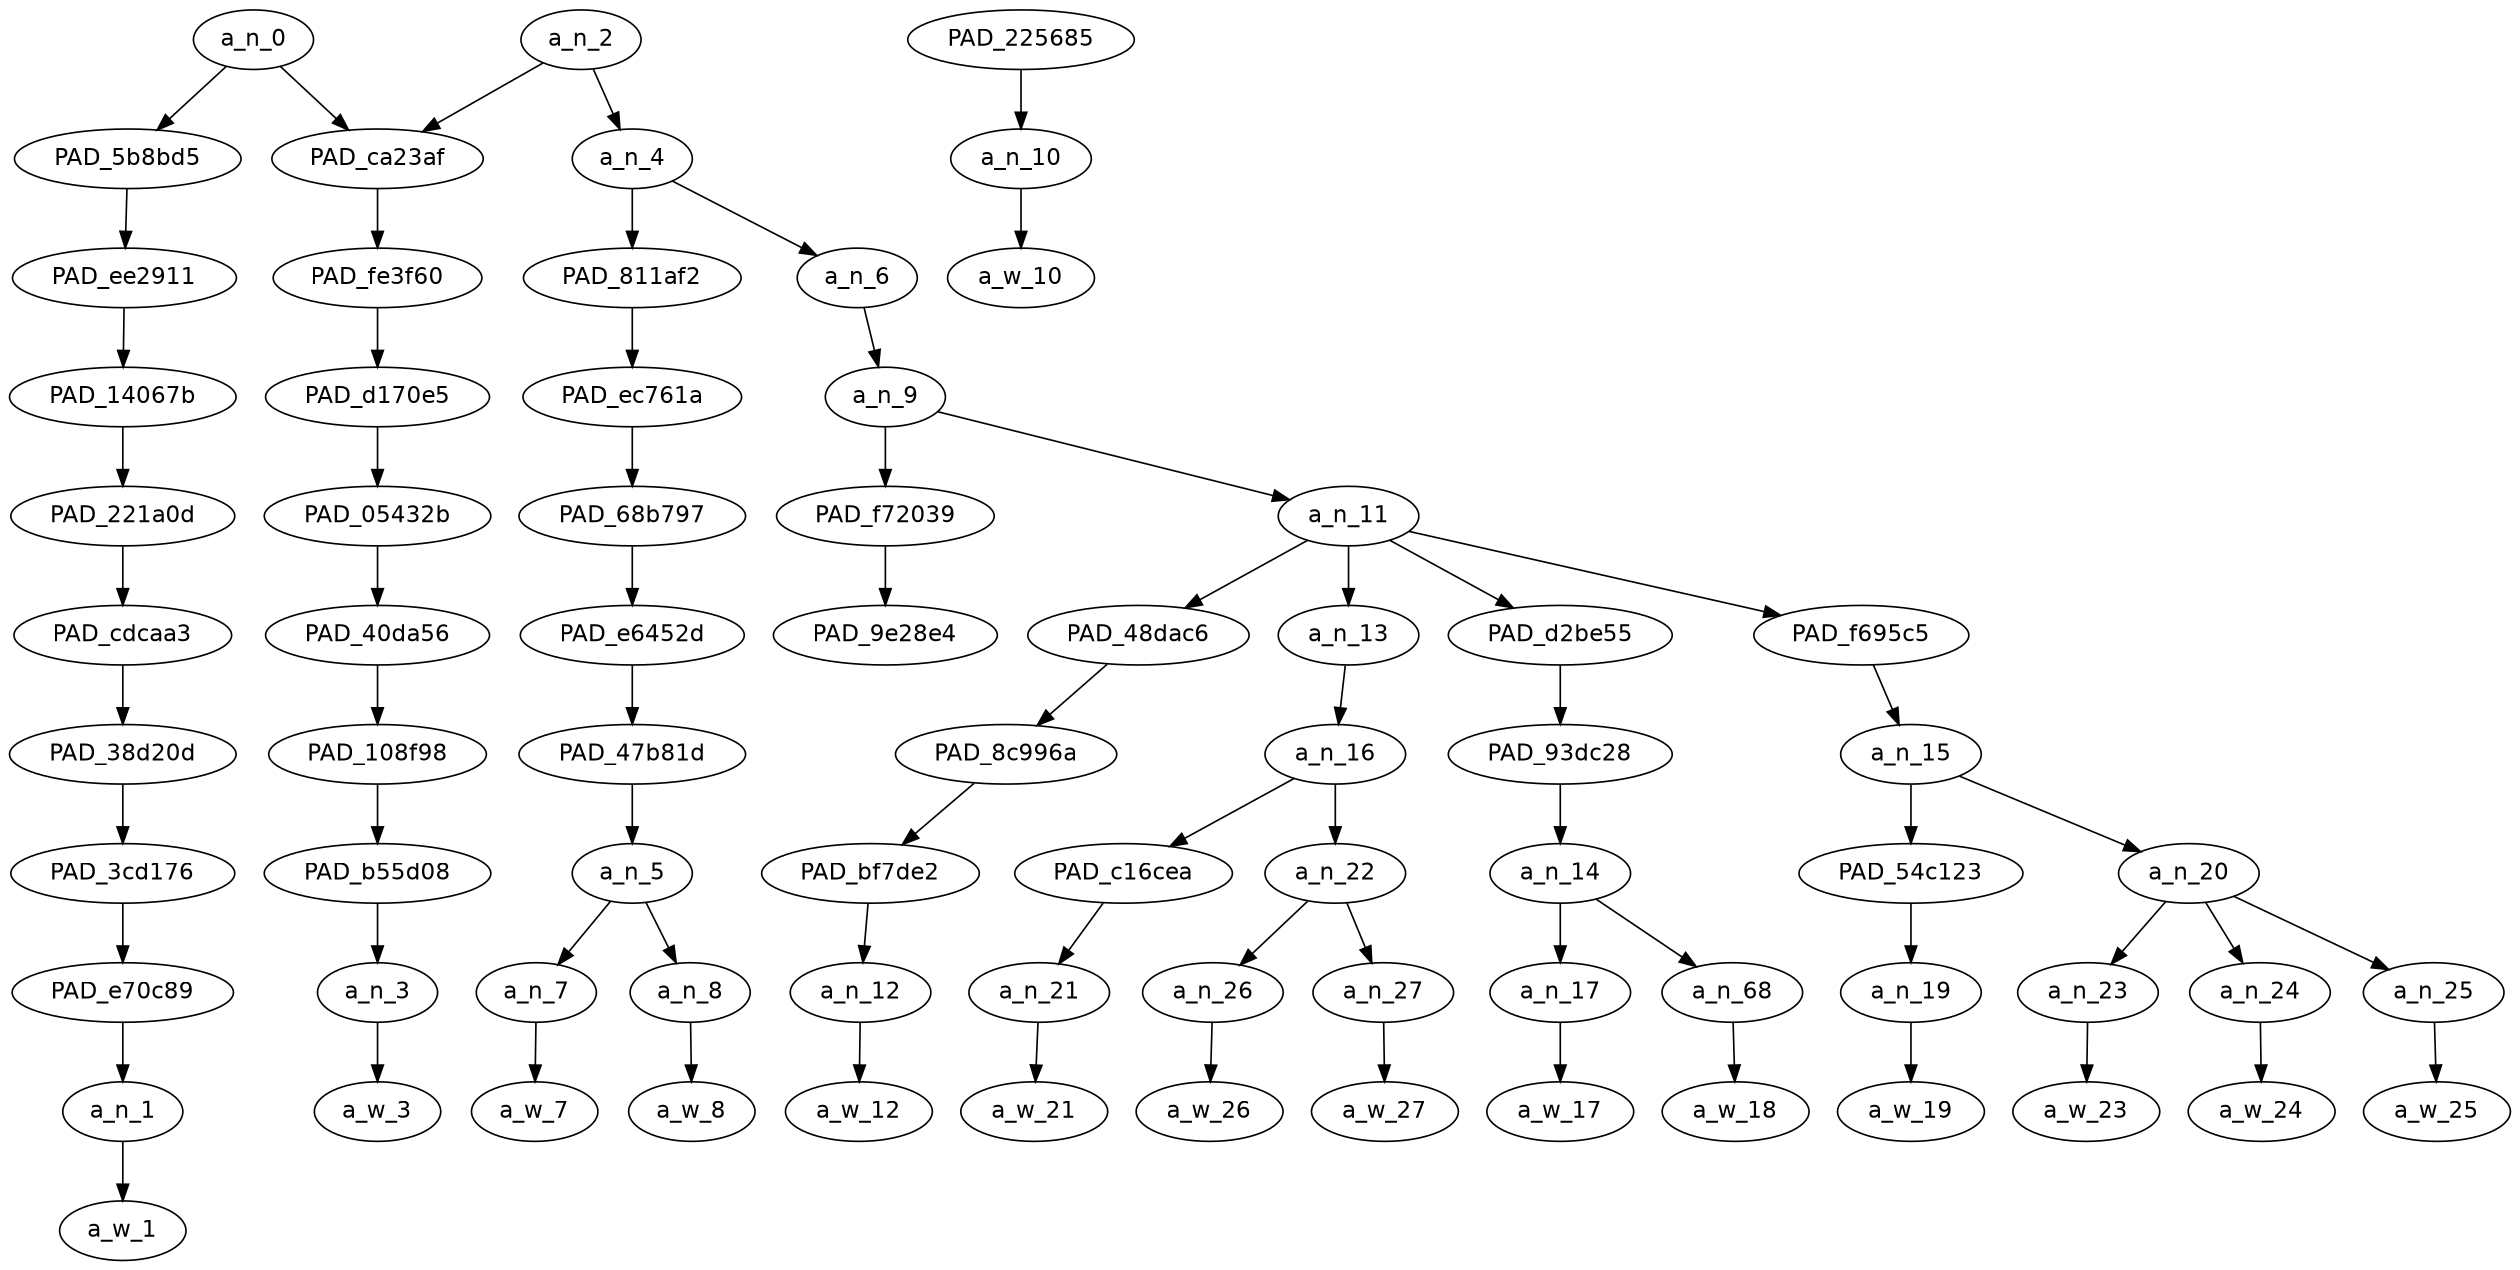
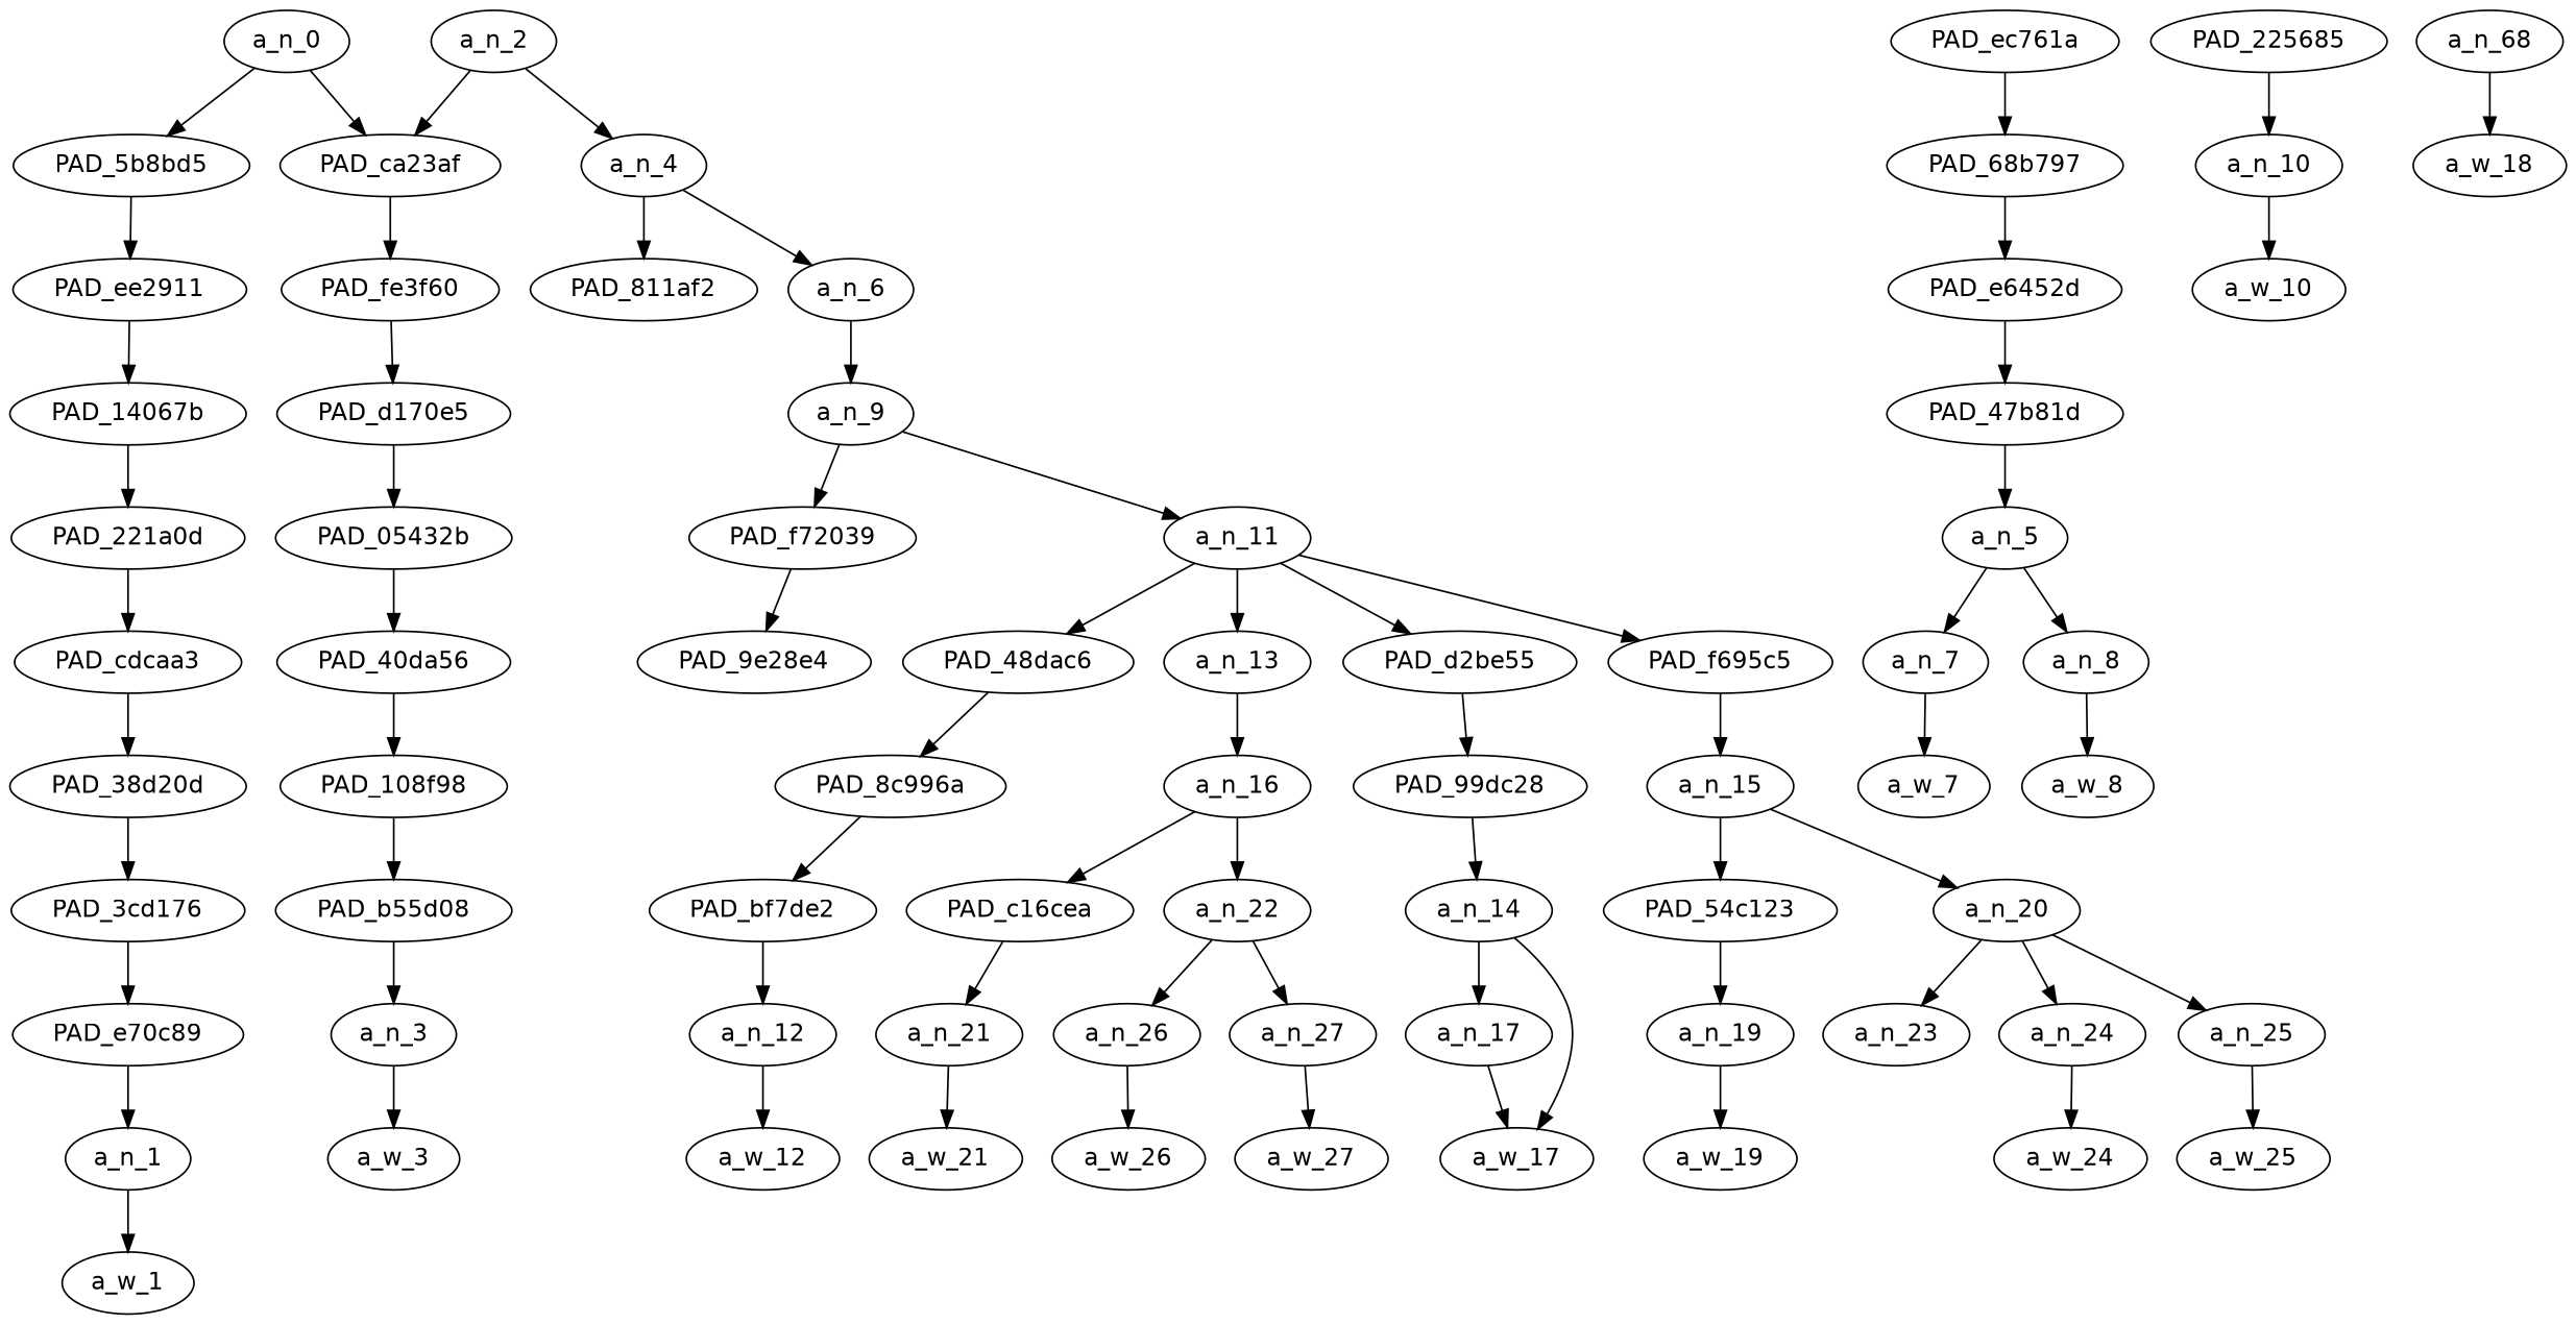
  strict digraph {
    fontname="DejaVu Sans"
    node [div_dir=1 fontname="DejaVu Sans" index=0 level=1 text_span="[0]" value=0.15319856]
    edge [fontname="DejaVu Sans"]
    a_n_0 [level=10 text_span="[0, 1, 2, 3, 4, 5, 6, 7, 8, 9, 10, 11, 12, 13, 14]" value=1.00000002]
    PAD_5b8bd5 [level=9]
    PAD_ca23af [index=1 level=8 text_span="[1]" value=0.05944649]
    PAD_ee2911 [level=8]
    a_n_2 [div_dir=-1 index=1 level=9 text_span="[1, 2, 3, 4, 5, 6, 7, 8, 9, 10, 11, 12, 13, 14]" value=0.84650672]
    a_n_4 [div_dir=-1 index=2 level=8 text_span="[2, 3, 4, 5, 6, 7, 8, 9, 10, 11, 12, 13, 14]" value=0.78699993]
    PAD_14067b [level=7]
    PAD_fe3f60 [index=1 level=7 text_span="[1]" value=0.05944649]
    PAD_811af2 [div_dir=-1 index=2 level=7 text_span="[2, 3]" value=0.14421028]
    a_n_6 [div_dir=-1 index=3 level=7 text_span="[4, 5, 6, 7, 8, 9, 10, 11, 12, 13, 14]" value=0.64259461]
    PAD_221a0d [level=6]
    PAD_cdcaa3 [level=5]
    PAD_38d20d [level=4]
    PAD_3cd176 [level=3]
    PAD_e70c89 [level=2]
    a_n_1
    a_w_1 [div_dir=0 level=0 value=regression]
    PAD_d170e5 [index=1 level=6 text_span="[1]" value=0.05944649]
    PAD_ec761a [div_dir=-1 index=2 level=6 text_span="[2, 3]" value=0.14421028]
    a_n_9 [div_dir=-1 index=3 level=6 text_span="[4, 5, 6, 7, 8, 9, 10, 11, 12, 13, 14]" value=0.64243378]
    PAD_05432b [index=1 level=5 text_span="[1]" value=0.05944649]
    PAD_40da56 [index=1 level=4 text_span="[1]" value=0.05944649]
    PAD_108f98 [index=1 level=3 text_span="[1]" value=0.05944649]
    PAD_b55d08 [index=1 level=2 text_span="[1]" value=0.05944649]
    a_n_3 [index=1 text_span="[1]" value=0.05944649]
    a_w_3 [div_dir=0 index=1 level=0 text_span="[1]" value=is]
    PAD_68b797 [div_dir=-1 index=2 level=5 text_span="[2, 3]" value=0.14421028]
    PAD_f72039 [div_dir=-1 index=3 level=5 text_span="[4]" value=0.04513884]
    a_n_11 [div_dir=-1 index=4 level=5 text_span="[5, 6, 7, 8, 9, 10, 11, 12, 13, 14]" value=0.59713412]
    PAD_e6452d [div_dir=-1 index=2 level=4 text_span="[2, 3]" value=0.14421028]
    PAD_47b81d [div_dir=-1 index=2 level=3 text_span="[2, 3]" value=0.14421028]
    a_n_5 [div_dir=-1 index=2 level=2 text_span="[2, 3]" value=0.14421028]
    a_n_7 [index=2 text_span="[2]" value=0.05581425]
    a_n_8 [div_dir=-1 index=3 text_span="[3]" value=0.08827692]
    a_w_7 [div_dir=0 index=2 level=0 text_span="[2]" value=a]
    a_w_8 [div_dir=0 index=3 level=0 text_span="[3]" value=bitch]
    PAD_9e28e4 [div_dir=-1 index=3 level=4 text_span="[4]" value=0.04513884]
    PAD_48dac6 [div_dir=-1 index=4 level=4 text_span="[5]" value=0.04761625]
    a_n_13 [div_dir=-1 index=5 level=4 text_span="[6, 7, 8]" value=0.24830838]
    PAD_d2be55 [index=6 level=4 text_span="[9, 10]" value=0.10406353]
    PAD_f695c5 [index=7 level=4 text_span="[11, 12, 13, 14]" value=0.19697732]
    PAD_8c996a [div_dir=-1 index=4 level=3 text_span="[5]" value=0.04761625]
    a_n_16 [div_dir=-1 index=5 level=3 text_span="[6, 7, 8]" value=0.24749188]
-   PAD_93dc28 [index=6 level=3 text_span="[9, 10]" value=0.10406353]
+   PAD_93dc28 [index=6 level=3 text_span="[9, 10]" value=0.10406353 label=PAD_99dc28]
    a_n_15 [index=7 level=3 text_span="[11, 12, 13, 14]" value=0.19697732]
    PAD_225685 [div_dir=-1 index=3 level=2 text_span="[4]" value=0.04513884]
    a_n_10 [div_dir=-1 index=4 text_span="[4]" value=0.04513884]
    a_w_10 [div_dir=0 index=4 level=0 text_span="[4]" value=i]
    PAD_bf7de2 [div_dir=-1 index=4 level=2 text_span="[5]" value=0.04761625]
    PAD_c16cea [div_dir=-1 index=5 level=2 text_span="[6]" value=0.17173903]
    a_n_22 [index=6 level=2 text_span="[7, 8]" value=0.07493635]
    a_n_14 [index=7 level=2 text_span="[9, 10]" value=0.10406353]
    PAD_54c123 [index=8 level=2 text_span="[11]" value=0.05471125]
    a_n_20 [index=9 level=2 text_span="[12, 13, 14]" value=0.14188001]
    a_n_12 [div_dir=-1 index=5 text_span="[5]" value=0.04761625]
    a_w_12 [div_dir=0 index=5 level=0 text_span="[5]" value=haven]
    a_n_21 [div_dir=-1 index=6 text_span="[6]" value=0.17173903]
    a_n_26 [index=7 text_span="[7]" value=0.03809857]
    a_n_27 [div_dir=-1 index=8 text_span="[8]" value=0.03679727]
    a_w_21 [div_dir=0 index=6 level=0 text_span="[6]" value="’"]
    a_w_26 [div_dir=0 index=7 level=0 text_span="[7]" value=t]
    a_w_27 [div_dir=0 index=8 level=0 text_span="[8]" value=been]
    a_n_17 [index=9 text_span="[9]" value=0.04325123]
    n64 [index=10 label=a_n_68 text_span="[10]" value=0.06068783]
    a_w_17 [div_dir=0 index=9 level=0 text_span="[9]" value=this]
    a_w_18 [div_dir=0 index=10 level=0 text_span="[10]" value=angry]
    a_n_19 [index=11 text_span="[11]" value=0.05471125]
    a_n_23 [index=12 text_span="[12]" value=0.04258861]
    a_n_24 [index=13 text_span="[13]" value=0.04546208]
    a_n_25 [div_dir=-1 index=14 text_span="[14]" value=0.05364613]
    a_w_19 [div_dir=0 index=11 level=0 text_span="[11]" value=in]
-   a_w_23 [div_dir=0 index=12 level=0 text_span="[12]" value=a1]
    a_w_24 [div_dir=0 index=13 level=0 text_span="[13]" value=long]
    a_w_25 [div_dir=0 index=14 level=0 text_span="[14]" value=time]
    a_n_0 -> PAD_5b8bd5
    a_n_0 -> PAD_ca23af
    PAD_5b8bd5 -> PAD_ee2911
    PAD_ca23af -> PAD_fe3f60
    PAD_ee2911 -> PAD_14067b
    a_n_2 -> PAD_ca23af
    a_n_2 -> a_n_4
    a_n_4 -> PAD_811af2
    a_n_4 -> a_n_6
    PAD_14067b -> PAD_221a0d
    PAD_fe3f60 -> PAD_d170e5
-   PAD_811af2 -> PAD_ec761a
    a_n_6 -> a_n_9
    PAD_221a0d -> PAD_cdcaa3
    PAD_cdcaa3 -> PAD_38d20d
    PAD_38d20d -> PAD_3cd176
    PAD_3cd176 -> PAD_e70c89
    PAD_e70c89 -> a_n_1
    a_n_1 -> a_w_1
    PAD_d170e5 -> PAD_05432b
    PAD_ec761a -> PAD_68b797
    a_n_9 -> PAD_f72039
    a_n_9 -> a_n_11
    PAD_05432b -> PAD_40da56
    PAD_40da56 -> PAD_108f98
    PAD_108f98 -> PAD_b55d08
    PAD_b55d08 -> a_n_3
    a_n_3 -> a_w_3
    PAD_68b797 -> PAD_e6452d
    PAD_f72039 -> PAD_9e28e4
    a_n_11 -> PAD_48dac6
    a_n_11 -> a_n_13
    a_n_11 -> PAD_d2be55
    a_n_11 -> PAD_f695c5
    PAD_e6452d -> PAD_47b81d
    PAD_47b81d -> a_n_5
    a_n_5 -> a_n_7
    a_n_5 -> a_n_8
    a_n_7 -> a_w_7
    a_n_8 -> a_w_8
    PAD_48dac6 -> PAD_8c996a
    a_n_13 -> a_n_16
    PAD_d2be55 -> PAD_93dc28
    PAD_f695c5 -> a_n_15
    PAD_8c996a -> PAD_bf7de2
    a_n_16 -> PAD_c16cea
    a_n_16 -> a_n_22
    PAD_93dc28 -> a_n_14
    a_n_15 -> PAD_54c123
    a_n_15 -> a_n_20
    PAD_225685 -> a_n_10
    a_n_10 -> a_w_10
    PAD_bf7de2 -> a_n_12
    PAD_c16cea -> a_n_21
    a_n_22 -> a_n_26
    a_n_22 -> a_n_27
    a_n_14 -> a_n_17
-   a_n_14 -> n64
+   a_n_14 -> a_w_17
    PAD_54c123 -> a_n_19
    a_n_20 -> a_n_23
    a_n_20 -> a_n_24
    a_n_20 -> a_n_25
    a_n_12 -> a_w_12
    a_n_21 -> a_w_21
    a_n_26 -> a_w_26
    a_n_27 -> a_w_27
    a_n_17 -> a_w_17
    n64 -> a_w_18
    a_n_19 -> a_w_19
-   a_n_23 -> a_w_23
    a_n_24 -> a_w_24
    a_n_25 -> a_w_25
  }
